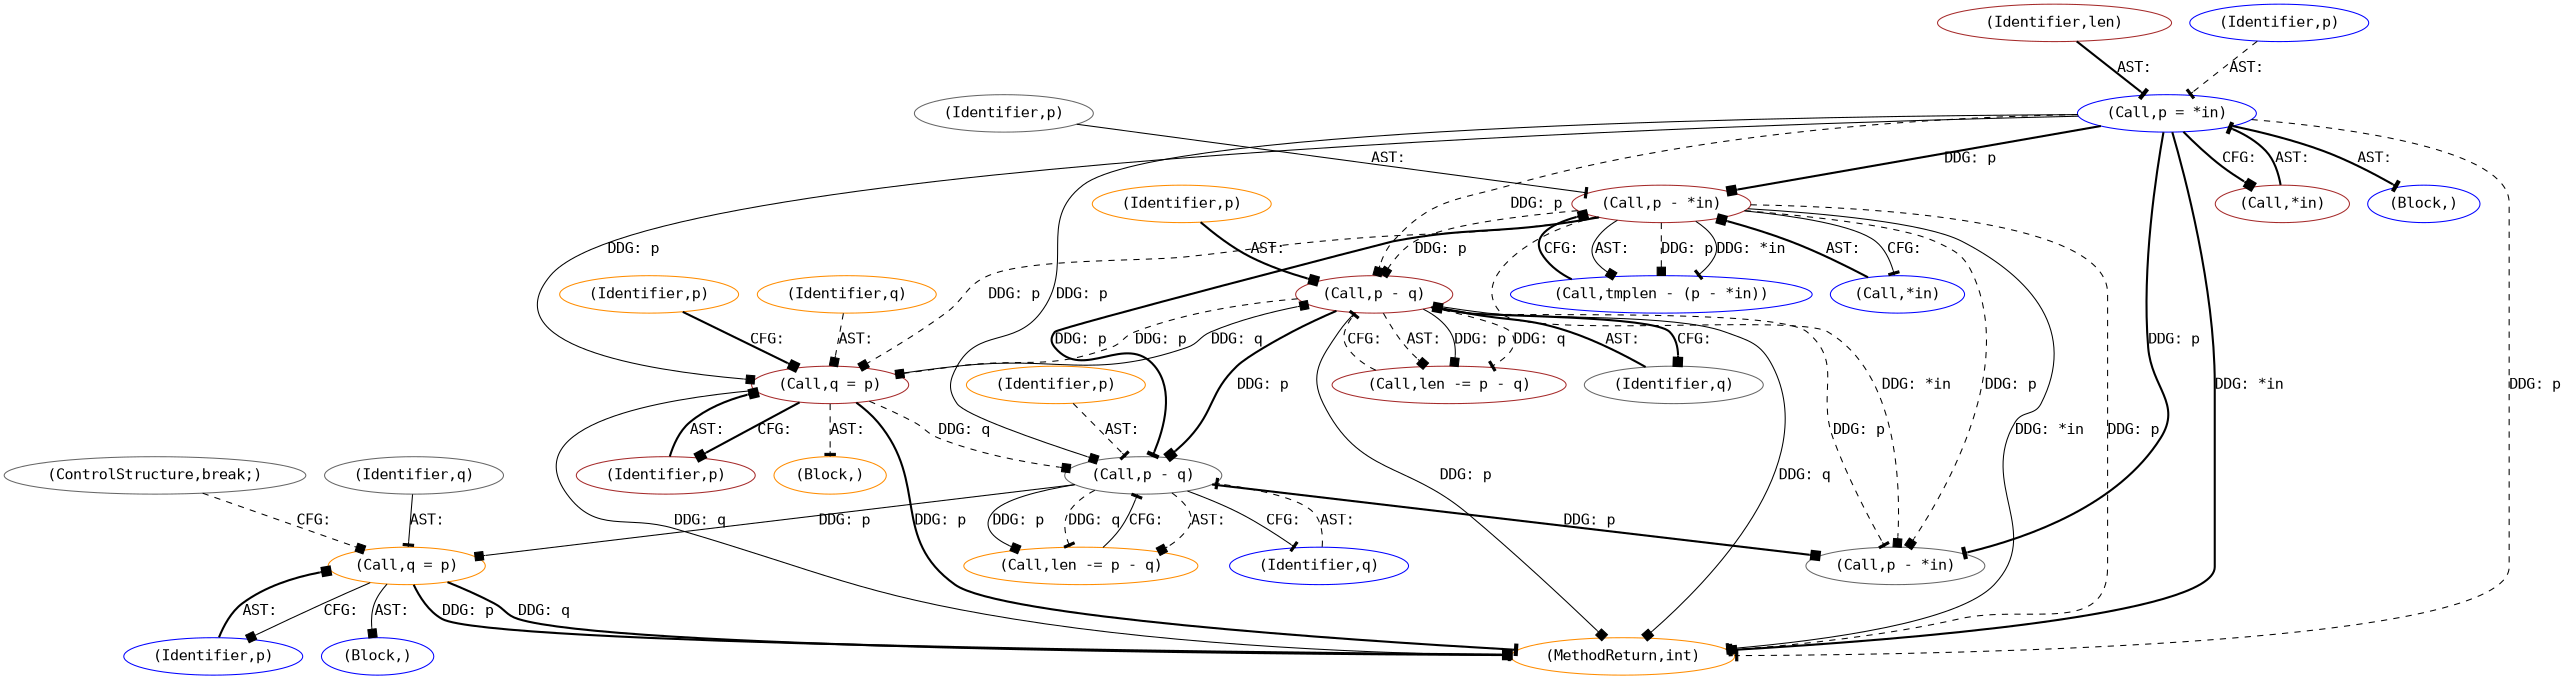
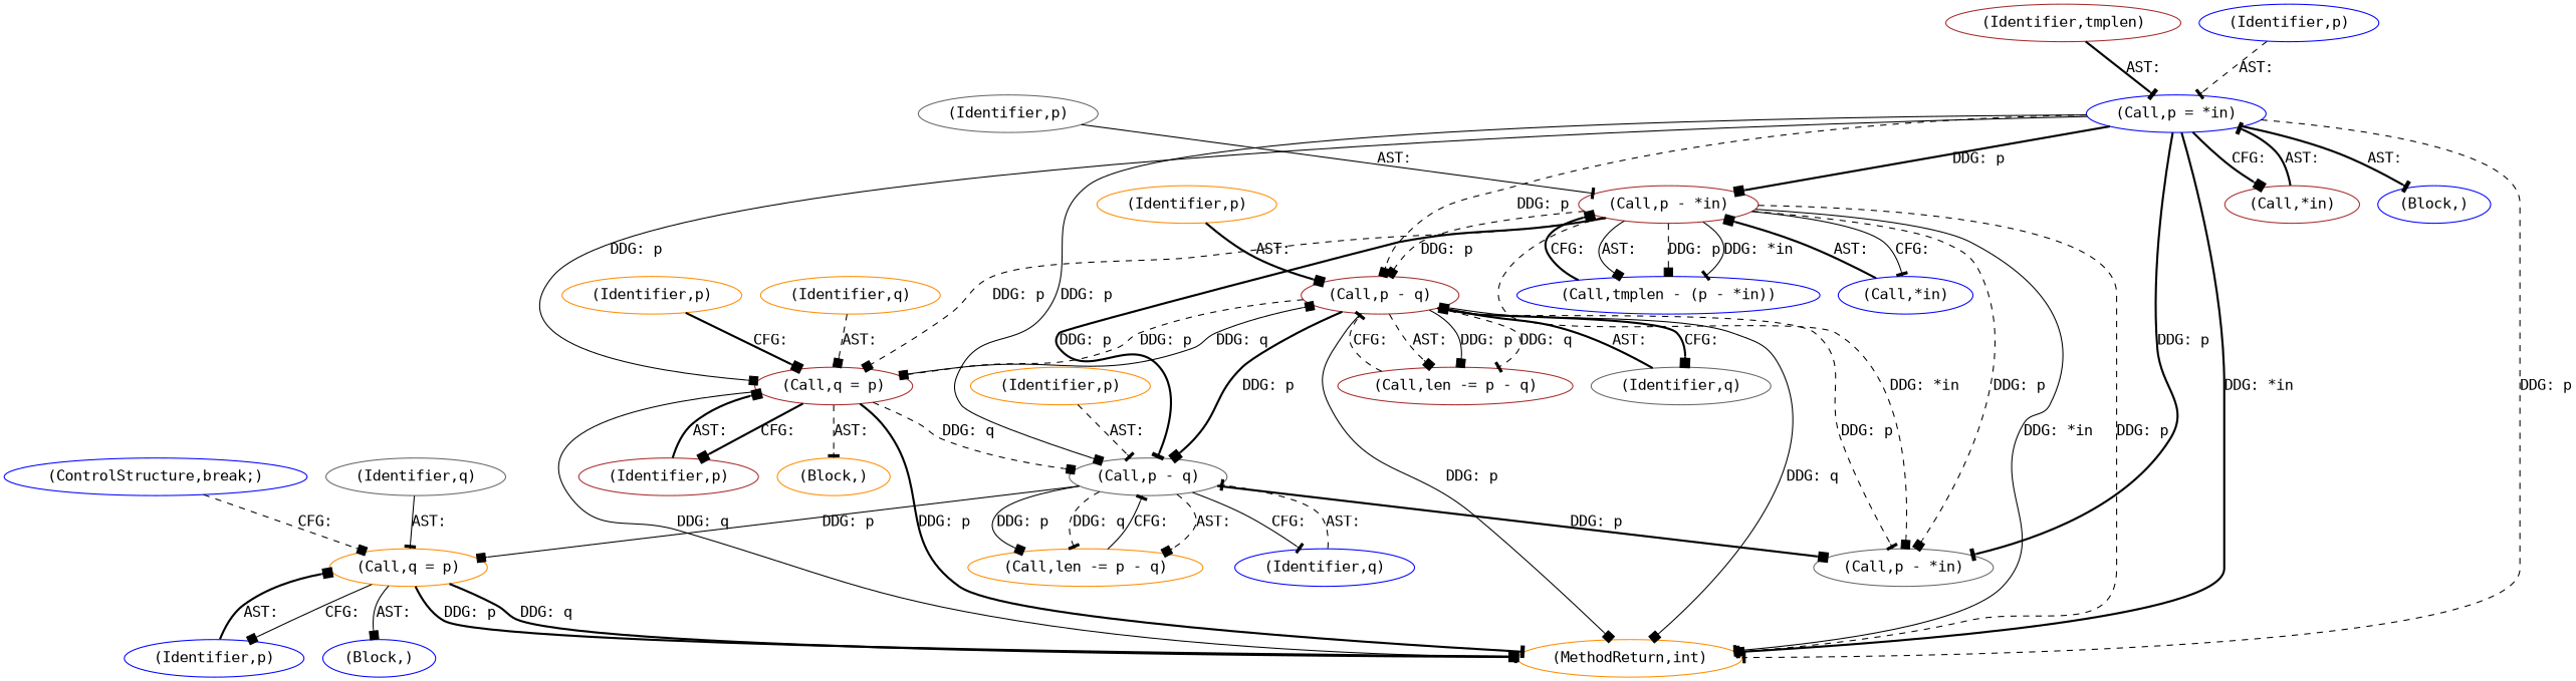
  digraph {
    fontname="DejaVu Sans Mono"
    node [color=darkorange fontname="DejaVu Sans Mono"]
    edge [arrowhead=box fontname="DejaVu Sans Mono" style=bold]
    n1 [label="(Call,q = p)"]
    n2 [color=blue label="(Identifier,p)"]
    n3 [color=blue label="(Block,)"]
    n4 [label="(MethodReturn,int)"]
    n5 [color=gray40 label="(Call,p - q)"]
    n6 [color=blue label="(Identifier,q)"]
    n7 [color=gray40 label="(Call,p - *in)"]
    n8 [label="(Call,len -= p - q)"]
    n9 [color=brown label="(Call,p - q)"]
    n10 [color=brown label="(Call,q = p)"]
    n11 [color=gray40 label="(Identifier,q)"]
    n12 [color=brown label="(Call,len -= p - q)"]
    n13 [color=brown label="(Identifier,p)"]
    n14 [label="(Block,)"]
    n15 [color=brown label="(Call,p - *in)"]
    n16 [color=blue label="(Call,tmplen - (p - *in))"]
    n17 [color=blue label="(Call,*in)"]
    n18 [color=blue label="(Call,p = *in)"]
    n19 [color=brown label="(Call,*in)"]
    n20 [color=blue label="(Block,)"]
    n21 [label="(Identifier,p)"]
-   n22 [color=gray40 label="(ControlStructure,break;)"]
+   n22 [color=blue label="(ControlStructure,break;)"]
    n23 [label="(Identifier,p)"]
    n24 [label="(Identifier,q)"]
    n25 [color=gray40 label="(Identifier,q)"]
    n26 [color=gray40 label="(Identifier,p)"]
    n27 [label="(Identifier,p)"]
-   n28 [color=brown label="(Identifier,len)"]
+   n28 [color=brown label="(Identifier,tmplen)"]
    n29 [color=blue label="(Identifier,p)"]
    n1 -> n2 [label="CFG: " style=solid]
    n1 -> n3 [label="AST: " style=solid]
    n1 -> n4 [label="DDG: p"]
    n1 -> n4 [label="DDG: q"]
    n2 -> n1 [label="AST: "]
    n5 -> n1 [label="DDG: p" style=solid]
    n5 -> n6 [arrowhead=tee label="CFG: " style=solid]
    n5 -> n7 [label="DDG: p"]
    n5 -> n8 [label="AST: " style=dashed]
    n5 -> n8 [label="DDG: p" style=solid]
    n5 -> n8 [arrowhead=tee label="DDG: q" style=dashed]
    n6 -> n5 [arrowhead=tee label="AST: " style=dashed]
    n8 -> n5 [arrowhead=tee label="CFG: " style=solid]
    n9 -> n4 [label="DDG: p" style=solid]
    n9 -> n4 [label="DDG: q" style=solid]
    n9 -> n5 [label="DDG: p"]
    n9 -> n7 [arrowhead=tee label="DDG: p" style=dashed]
    n9 -> n10 [label="DDG: p" style=dashed]
    n9 -> n11 [label="CFG: "]
    n9 -> n12 [label="AST: " style=dashed]
    n9 -> n12 [label="DDG: p" style=solid]
    n9 -> n12 [arrowhead=tee label="DDG: q" style=dashed]
    n10 -> n4 [arrowhead=tee label="DDG: p"]
    n10 -> n4 [arrowhead=tee label="DDG: q" style=solid]
    n10 -> n5 [label="DDG: q" style=dashed]
    n10 -> n9 [label="DDG: q" style=solid]
    n10 -> n13 [label="CFG: "]
    n10 -> n14 [arrowhead=tee label="AST: " style=dashed]
    n11 -> n9 [label="AST: "]
    n12 -> n9 [arrowhead=tee label="CFG: " style=dashed]
    n13 -> n10 [label="AST: "]
    n15 -> n4 [arrowhead=tee label="DDG: *in" style=solid]
    n15 -> n4 [label="DDG: p" style=dashed]
    n15 -> n5 [arrowhead=tee label="DDG: p"]
    n15 -> n7 [label="DDG: p" style=dashed]
    n15 -> n7 [label="DDG: *in" style=dashed]
    n15 -> n9 [label="DDG: p" style=dashed]
    n15 -> n10 [label="DDG: p" style=dashed]
    n15 -> n16 [label="AST: " style=solid]
    n15 -> n16 [label="DDG: p" style=dashed]
    n15 -> n16 [arrowhead=tee label="DDG: *in" style=solid]
    n15 -> n17 [arrowhead=tee label="CFG: " style=solid]
    n16 -> n15 [label="CFG: "]
    n17 -> n15 [label="AST: "]
    n18 -> n4 [arrowhead=tee label="DDG: *in"]
    n18 -> n4 [arrowhead=tee label="DDG: p" style=dashed]
    n18 -> n5 [label="DDG: p" style=solid]
    n18 -> n7 [arrowhead=tee label="DDG: p"]
    n18 -> n9 [label="DDG: p" style=dashed]
    n18 -> n10 [label="DDG: p" style=solid]
    n18 -> n15 [label="DDG: p"]
    n18 -> n19 [label="CFG: "]
    n18 -> n20 [arrowhead=tee label="AST: "]
    n19 -> n18 [arrowhead=tee label="AST: "]
    n21 -> n9 [label="AST: "]
    n22 -> n1 [label="CFG: " style=dashed]
    n23 -> n10 [label="CFG: "]
    n24 -> n10 [label="AST: " style=dashed]
    n25 -> n1 [arrowhead=tee label="AST: " style=solid]
    n26 -> n15 [arrowhead=tee label="AST: " style=solid]
    n27 -> n5 [arrowhead=tee label="AST: " style=dashed]
    n28 -> n18 [arrowhead=tee label="AST: "]
    n29 -> n18 [arrowhead=tee label="AST: " style=dashed]
  }
